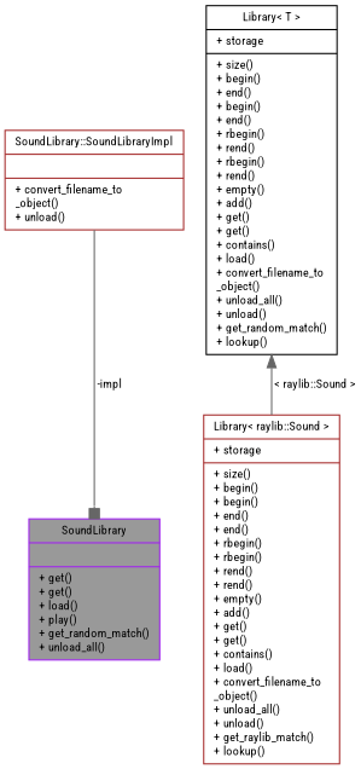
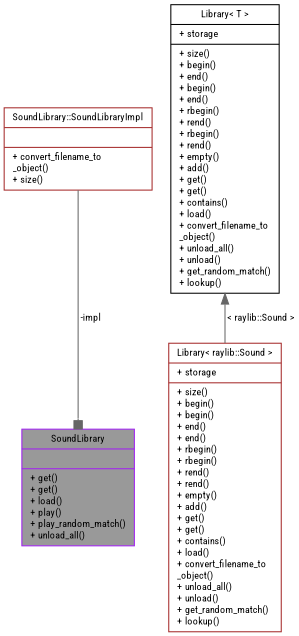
  digraph {
    fontname="Roboto Condensed"
    node [color=brown fillcolor=white fontname="Roboto Condensed" fontsize=10 shape=record style=filled]
    edge [color=gray40 fontname="Roboto Condensed" fontsize=10 labelfontname=Helvetica labelfontsize=10 style=solid]
-   n1 [color=purple fillcolor=grey60 fontcolor=black height=0.2 label="{SoundLibrary\n||+ get()\l+ get()\l+ load()\l+ play()\l+ get_random_match()\l+ unload_all()\l}" width=0.4]
-   n2 [height=0.2 label="{SoundLibrary::SoundLibraryImpl\n||+ convert_filename_to\l_object()\l+ unload()\l}" width=0.4]
-   n3 [height=0.2 label="{Library\< raylib::Sound \>\n|+ storage\l|+ size()\l+ begin()\l+ begin()\l+ end()\l+ end()\l+ rbegin()\l+ rbegin()\l+ rend()\l+ rend()\l+ empty()\l+ add()\l+ get()\l+ get()\l+ contains()\l+ load()\l+ convert_filename_to\l_object()\l+ unload_all()\l+ unload()\l+ get_raylib_match()\l+ lookup()\l}" width=0.4]
+   n1 [color=purple fillcolor=grey60 fontcolor=black height=0.2 label="{SoundLibrary\n||+ get()\l+ get()\l+ load()\l+ play()\l+ play_random_match()\l+ unload_all()\l}" width=0.4]
+   n2 [height=0.2 label="{SoundLibrary::SoundLibraryImpl\n||+ convert_filename_to\l_object()\l+ size()\l}" width=0.4]
+   n3 [height=0.2 label="{Library\< raylib::Sound \>\n|+ storage\l|+ size()\l+ begin()\l+ begin()\l+ end()\l+ end()\l+ rbegin()\l+ rbegin()\l+ rend()\l+ rend()\l+ empty()\l+ add()\l+ get()\l+ get()\l+ contains()\l+ load()\l+ convert_filename_to\l_object()\l+ unload_all()\l+ unload()\l+ get_random_match()\l+ lookup()\l}" width=0.4]
    n4 [color=black height=0.2 label="{Library\< T \>\n|+ storage\l|+ size()\l+ begin()\l+ end()\l+ begin()\l+ end()\l+ rbegin()\l+ rend()\l+ rbegin()\l+ rend()\l+ empty()\l+ add()\l+ get()\l+ get()\l+ contains()\l+ load()\l+ convert_filename_to\l_object()\l+ unload_all()\l+ unload()\l+ get_random_match()\l+ lookup()\l}" width=0.4]
    n2 -> n1 [arrowhead=box label=" -impl"]
    n4 -> n3 [dir=back label=" \< raylib::Sound \>"]
  }
